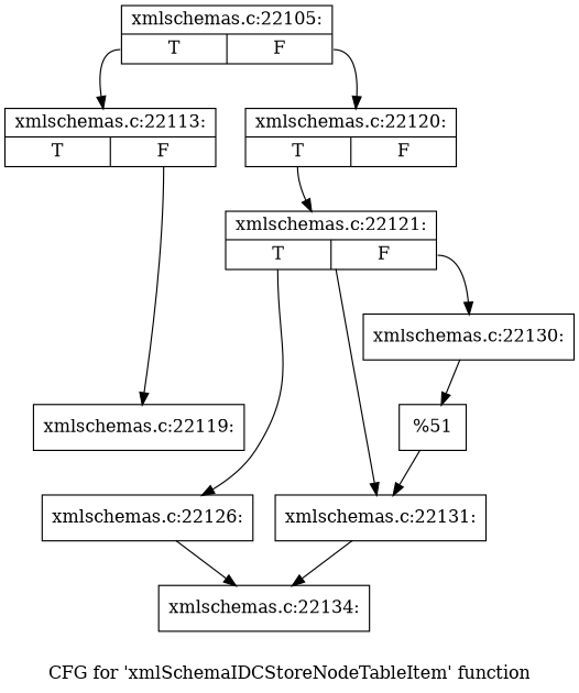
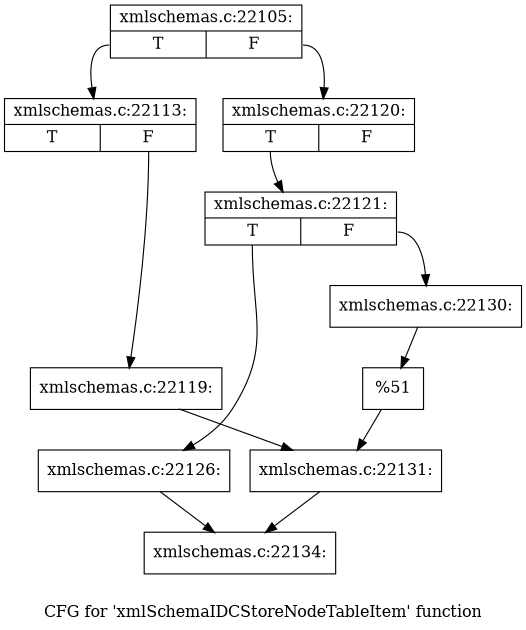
  digraph {
    label="CFG for 'xmlSchemaIDCStoreNodeTableItem' function"
    node [shape=record]
    n1 [label="{xmlschemas.c:22105:|{<s0>T|<s1>F}}"]
    n2 [label="{xmlschemas.c:22113:|{<s0>T|<s1>F}}"]
    n3 [label="{xmlschemas.c:22120:|{<s0>T|<s1>F}}"]
    n4 [label="{xmlschemas.c:22119:}"]
    n5 [label="{xmlschemas.c:22121:|{<s0>T|<s1>F}}"]
    n6 [label="{xmlschemas.c:22131:}"]
    n7 [label="{xmlschemas.c:22126:}"]
    n8 [label="{xmlschemas.c:22130:}"]
    n9 [label="{%51}"]
    n10 [label="{xmlschemas.c:22134:}"]
    n1 -> n2 [tailport=s0]
    n1 -> n3 [tailport=s1]
    n2 -> n4 [tailport=s1]
    n3 -> n5 [tailport=s0]
-   n5 -> n6
+   n4 -> n6
    n5 -> n7 [tailport=s0]
    n5 -> n8 [tailport=s1]
    n6 -> n10
    n7 -> n10
    n8 -> n9
    n9 -> n6
  }
